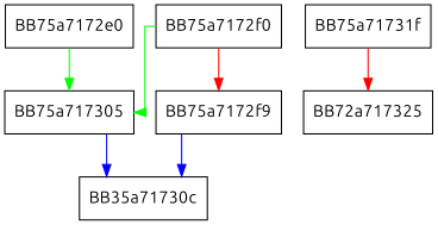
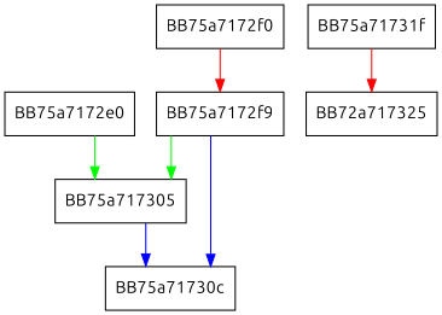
  digraph {
    fontname=Ubuntu
    splines=ortho
    node [fontname=Ubuntu shape=box]
    edge [color=green fontname=Ubuntu]
    BB75a7172e0
    BB75a717305
-   BB75a71730c [label=BB35a71730c]
+   BB75a71730c
    BB75a7172f0
    BB75a7172f9
    n6 [label=BB72a717325]
    BB75a71731f
    BB75a7172e0 -> BB75a717305
    BB75a717305 -> BB75a71730c [color=blue]
-   BB75a7172f0 -> BB75a717305
+   BB75a7172f9 -> BB75a717305
    BB75a7172f0 -> BB75a7172f9 [color=red]
    BB75a7172f9 -> BB75a71730c [color=blue]
    BB75a71731f -> n6 [color=red]
  }
